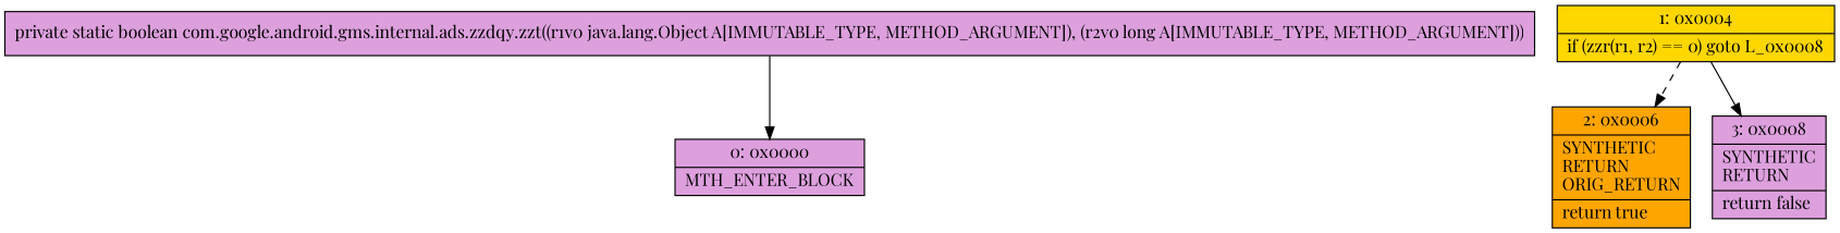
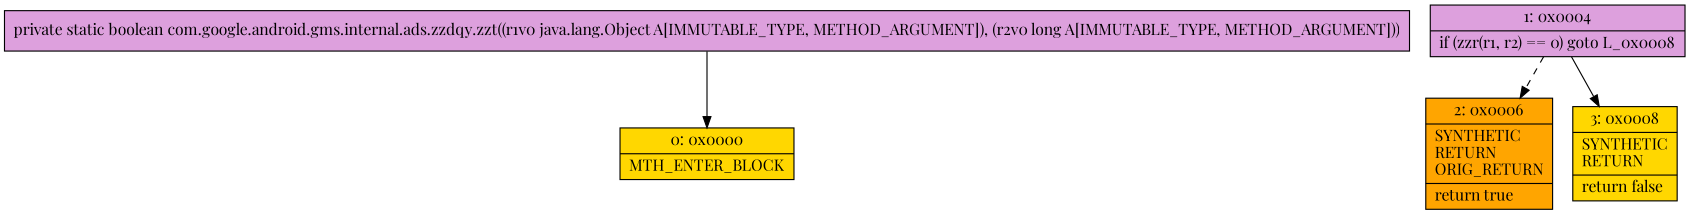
  digraph {
    fontname="Playfair Display"
    node [fillcolor=gold fontname="Playfair Display" shape=record style=filled]
    edge [fontname="Playfair Display"]
-   n1 [fillcolor=plum label="{0\:\ 0x0000|MTH_ENTER_BLOCK\l}"]
-   n2 [label="{1\:\ 0x0004|if (zzr(r1, r2) == 0) goto L_0x0008\l}"]
+   n1 [label="{0\:\ 0x0000|MTH_ENTER_BLOCK\l}"]
+   n2 [fillcolor=plum label="{1\:\ 0x0004|if (zzr(r1, r2) == 0) goto L_0x0008\l}"]
    n3 [fillcolor=orange label="{2\:\ 0x0006|SYNTHETIC\lRETURN\lORIG_RETURN\l|return true\l}"]
-   n4 [fillcolor=plum label="{3\:\ 0x0008|SYNTHETIC\lRETURN\l|return false\l}"]
+   n4 [label="{3\:\ 0x0008|SYNTHETIC\lRETURN\l|return false\l}"]
    n5 [fillcolor=plum label="{private static boolean com.google.android.gms.internal.ads.zzdqy.zzt((r1v0 java.lang.Object A[IMMUTABLE_TYPE, METHOD_ARGUMENT]), (r2v0 long A[IMMUTABLE_TYPE, METHOD_ARGUMENT])) }"]
    n2 -> n3 [style=dashed]
    n2 -> n4
    n5 -> n1
  }
